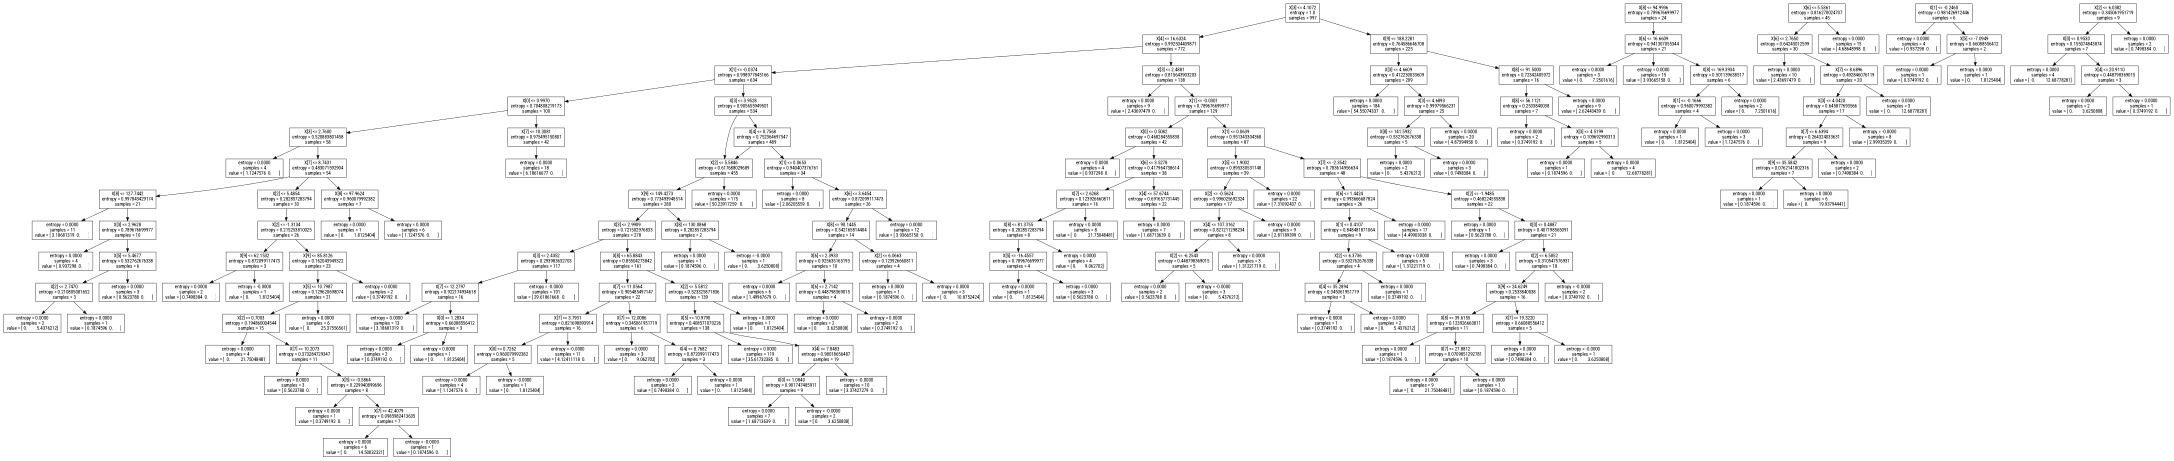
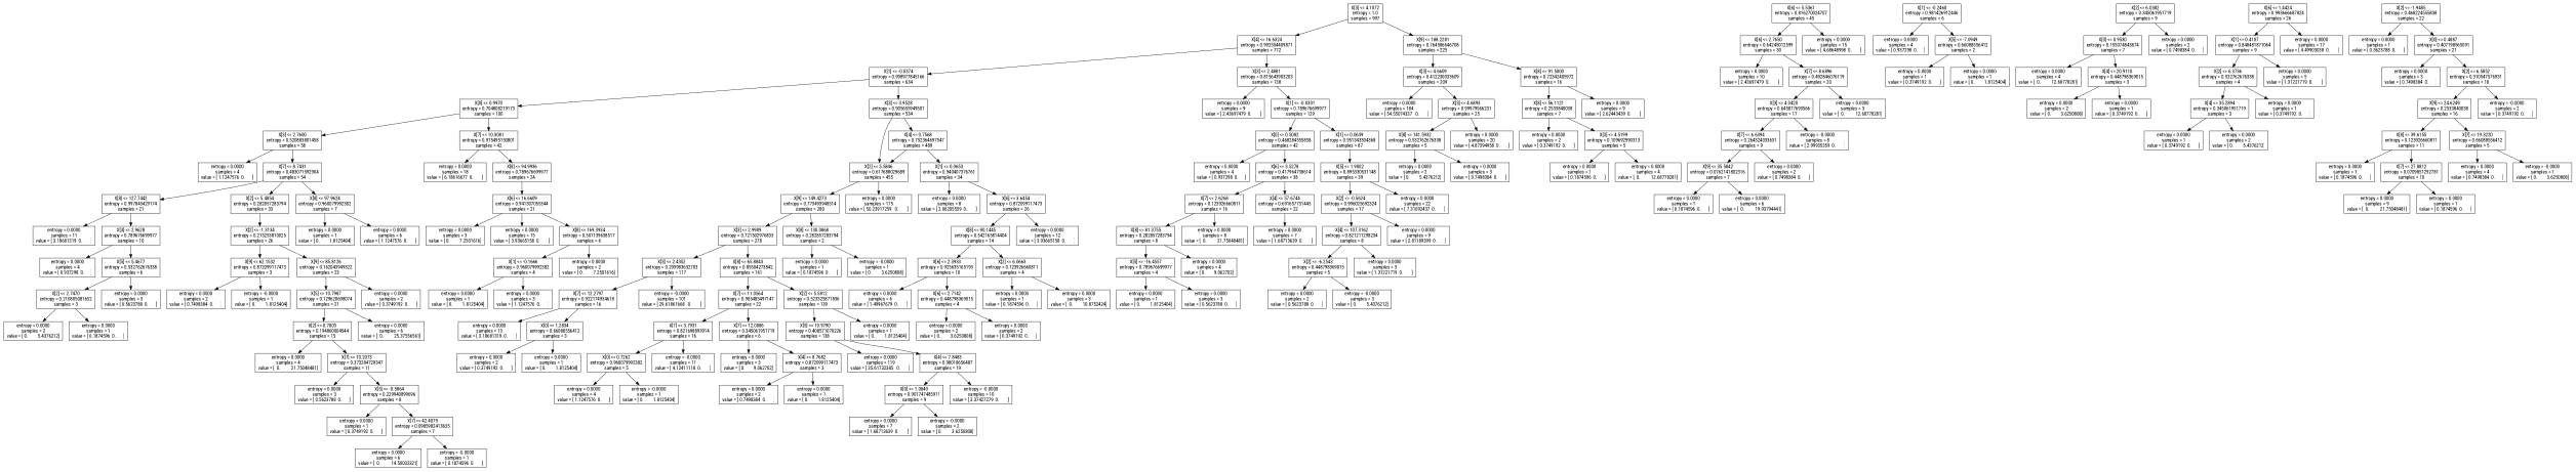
  digraph {
    fontname="Roboto Condensed"
    node [fontname="Roboto Condensed" shape=box]
    edge [fontname="Roboto Condensed"]
    n1 [label="X[3] <= 4.1072\nentropy = 1.0\nsamples = 997"]
    n2 [label="X[4] <= 16.6324\nentropy = 0.992504409871\nsamples = 772"]
    n3 [label="X[9] <= 188.2281\nentropy = 0.764586646708\nsamples = 225"]
    n4 [label="X[1] <= -0.0374\nentropy = 0.998977845166\nsamples = 634"]
    n5 [label="X[3] <= 2.4881\nentropy = 0.815643903203\nsamples = 138"]
    n6 [label="X[3] <= 4.6609\nentropy = 0.412230033609\nsamples = 209"]
    n7 [label="X[8] <= 91.5000\nentropy = 0.72342405972\nsamples = 16"]
    n8 [label="X[0] <= 0.9970\nentropy = 0.704808219173\nsamples = 100"]
    n9 [label="X[3] <= 3.9528\nentropy = 0.905655949501\nsamples = 534"]
    n10 [label="entropy = 0.0000\nsamples = 9\nvalue = [ 2.43697479  0.        ]"]
    n11 [label="X[1] <= -0.0301\nentropy = 0.789676699977\nsamples = 129"]
    n12 [label="X[3] <= 2.7600\nentropy = 0.520883801458\nsamples = 58"]
    n13 [label="X[7] <= 10.3081\nentropy = 0.975495150801\nsamples = 42"]
    n14 [label="X[4] <= 0.7568\nentropy = 0.752364697547\nsamples = 489"]
    n15 [label="X[2] <= 5.5846\nentropy = 0.617688029689\nsamples = 455"]
    n16 [label="entropy = 0.0000\nsamples = 4\nvalue = [ 1.1247576  0.       ]"]
    n17 [label="X[7] <= 8.7431\nentropy = 0.483071592904\nsamples = 54"]
    n18 [label="entropy = 0.0000\nsamples = 18\nvalue = [ 6.18616677  0.        ]"]
    n19 [label="X[8] <= 94.9936\nentropy = 0.789676699977\nsamples = 24"]
    n20 [label="X[8] <= 127.7442\nentropy = 0.997843429174\nsamples = 21"]
    n21 [label="X[2] <= 5.4854\nentropy = 0.282857283794\nsamples = 33"]
    n22 [label="X[8] <= 97.9624\nentropy = 0.960079992382\nsamples = 7"]
    n23 [label="entropy = 0.0000\nsamples = 11\nvalue = [ 3.18681319  0.        ]"]
    n24 [label="X[3] <= 2.9628\nentropy = 0.789676699977\nsamples = 10"]
    n25 [label="X[2] <= -1.3134\nentropy = 0.215253810025\nsamples = 26"]
    n26 [label="entropy = 0.0000\nsamples = 4\nvalue = [ 0.937298  0.      ]"]
    n27 [label="X[5] <= 5.4677\nentropy = 0.532762676338\nsamples = 6"]
    n28 [label="X[2] <= 2.7470\nentropy = 0.210805081652\nsamples = 3"]
    n29 [label="entropy = 0.0000\nsamples = 3\nvalue = [ 0.5623788  0.       ]"]
    n30 [label="entropy = 0.0000\nsamples = 2\nvalue = [ 0.         5.4376212]"]
    n31 [label="entropy = 0.0000\nsamples = 1\nvalue = [ 0.1874596  0.       ]"]
    n32 [label="X[9] <= 62.1532\nentropy = 0.872099117473\nsamples = 3"]
    n33 [label="X[9] <= 85.8126\nentropy = 0.162043949322\nsamples = 23"]
    n34 [label="entropy = 0.0000\nsamples = 1\nvalue = [ 0.         1.8125404]"]
    n35 [label="entropy = 0.0000\nsamples = 6\nvalue = [ 1.1247576  0.       ]"]
    n36 [label="entropy = 0.0000\nsamples = 2\nvalue = [ 0.7498384  0.       ]"]
    n37 [label="entropy = -0.0000\nsamples = 1\nvalue = [ 0.         1.8125404]"]
    n38 [label="X[5] <= 10.7987\nentropy = 0.129620698074\nsamples = 21"]
    n39 [label="entropy = 0.0000\nsamples = 2\nvalue = [ 0.3749192  0.       ]"]
    n40 [label="X[2] <= 0.7003\nentropy = 0.194860004544\nsamples = 15"]
    n41 [label="entropy = 0.0000\nsamples = 6\nvalue = [  0.          25.37556561]"]
    n42 [label="entropy = 0.0000\nsamples = 4\nvalue = [  0.          21.75048481]"]
    n43 [label="X[7] <= 10.2073\nentropy = 0.373284729347\nsamples = 11"]
    n44 [label="entropy = 0.0000\nsamples = 3\nvalue = [ 0.5623788  0.       ]"]
    n45 [label="X[5] <= -0.5864\nentropy = 0.229940899696\nsamples = 8"]
    n46 [label="entropy = 0.0000\nsamples = 1\nvalue = [ 0.3749192  0.       ]"]
    n47 [label="X[7] <= 42.4079\nentropy = 0.0985982413635\nsamples = 7"]
    n48 [label="entropy = 0.0000\nsamples = 6\nvalue = [  0.          14.50032321]"]
    n49 [label="entropy = -0.0000\nsamples = 1\nvalue = [ 0.1874596  0.       ]"]
    n50 [label="X[6] <= 16.6609\nentropy = 0.941307055344\nsamples = 21"]
    n51 [label="entropy = 0.0000\nsamples = 3\nvalue = [ 0.         7.2501616]"]
    n52 [label="entropy = 0.0000\nsamples = 15\nvalue = [ 3.93665158  0.        ]"]
    n53 [label="X[8] <= 169.3934\nentropy = 0.501139638517\nsamples = 6"]
    n54 [label="X[1] <= -0.1666\nentropy = 0.960079992382\nsamples = 4"]
    n55 [label="entropy = 0.0000\nsamples = 2\nvalue = [ 0.         7.2501616]"]
    n56 [label="entropy = 0.0000\nsamples = 1\nvalue = [ 0.         1.8125404]"]
    n57 [label="entropy = 0.0000\nsamples = 3\nvalue = [ 1.1247576  0.       ]"]
    n58 [label="X[1] <= 0.0653\nentropy = 0.940407376761\nsamples = 34"]
    n59 [label="X[6] <= 5.5361\nentropy = 0.816270024707\nsamples = 45"]
    n60 [label="X[6] <= 2.7650\nentropy = 0.64245012599\nsamples = 30"]
    n61 [label="entropy = 0.0000\nsamples = 15\nvalue = [ 4.68648998  0.        ]"]
    n62 [label="entropy = 0.0000\nsamples = 8\nvalue = [ 2.06205559  0.        ]"]
    n63 [label="X[6] <= 3.6454\nentropy = 0.872099117473\nsamples = 26"]
    n64 [label="X[9] <= 149.4273\nentropy = 0.773493948514\nsamples = 280"]
    n65 [label="entropy = 0.0000\nsamples = 175\nvalue = [ 50.23917259   0.        ]"]
    n66 [label="X[8] <= 90.1445\nentropy = 0.542165814404\nsamples = 14"]
    n67 [label="entropy = 0.0000\nsamples = 12\nvalue = [ 3.93665158  0.        ]"]
    n68 [label="X[6] <= 2.3933\nentropy = 0.925635165193\nsamples = 10"]
    n69 [label="X[2] <= 6.0663\nentropy = 0.123926660811\nsamples = 4"]
    n70 [label="entropy = 0.0000\nsamples = 6\nvalue = [ 1.49967679  0.        ]"]
    n71 [label="X[6] <= 2.7142\nentropy = 0.448798369015\nsamples = 4"]
    n72 [label="entropy = 0.0000\nsamples = 1\nvalue = [ 0.1874596  0.       ]"]
    n73 [label="entropy = 0.0000\nsamples = 3\nvalue = [  0.         10.8752424]"]
    n74 [label="entropy = 0.0000\nsamples = 2\nvalue = [ 0.         3.6250808]"]
    n75 [label="entropy = 0.0000\nsamples = 2\nvalue = [ 0.3749192  0.       ]"]
    n76 [label="X[3] <= 2.9909\nentropy = 0.721502976833\nsamples = 278"]
    n77 [label="X[8] <= 130.0868\nentropy = 0.282857283794\nsamples = 2"]
    n78 [label="X[3] <= 2.4352\nentropy = 0.293983632703\nsamples = 117"]
    n79 [label="X[8] <= 65.8843\nentropy = 0.85504273842\nsamples = 161"]
    n80 [label="entropy = 0.0000\nsamples = 1\nvalue = [ 0.1874596  0.       ]"]
    n81 [label="entropy = -0.0000\nsamples = 1\nvalue = [ 0.         3.6250808]"]
    n82 [label="X[7] <= 12.2797\nentropy = 0.922174934618\nsamples = 16"]
    n83 [label="entropy = -0.0000\nsamples = 101\nvalue = [ 29.61861668   0.        ]"]
    n84 [label="X[7] <= 11.0564\nentropy = 0.905485497147\nsamples = 22"]
    n85 [label="X[2] <= 5.5812\nentropy = 0.523325871836\nsamples = 139"]
    n86 [label="entropy = 0.0000\nsamples = 13\nvalue = [ 3.18681319  0.        ]"]
    n87 [label="X[0] <= 1.2834\nentropy = 0.66088556412\nsamples = 3"]
    n88 [label="entropy = 0.0000\nsamples = 2\nvalue = [ 0.3749192  0.       ]"]
    n89 [label="entropy = 0.0000\nsamples = 1\nvalue = [ 0.         1.8125404]"]
    n90 [label="X[7] <= 3.7931\nentropy = 0.821698893914\nsamples = 16"]
    n91 [label="X[7] <= 12.0086\nentropy = 0.345061951719\nsamples = 6"]
    n92 [label="X[5] <= 10.9790\nentropy = 0.408571070226\nsamples = 138"]
    n93 [label="entropy = 0.0000\nsamples = 1\nvalue = [ 0.         1.8125404]"]
    n94 [label="X[0] <= 0.7262\nentropy = 0.960079992382\nsamples = 5"]
    n95 [label="entropy = -0.0000\nsamples = 11\nvalue = [ 4.12411118  0.        ]"]
    n96 [label="entropy = 0.0000\nsamples = 3\nvalue = [ 0.        9.062702]"]
    n97 [label="X[4] <= 8.7682\nentropy = 0.872099117473\nsamples = 3"]
    n98 [label="entropy = 0.0000\nsamples = 4\nvalue = [ 1.1247576  0.       ]"]
    n99 [label="entropy = -0.0000\nsamples = 1\nvalue = [ 0.         1.8125404]"]
    n100 [label="entropy = 0.0000\nsamples = 2\nvalue = [ 0.7498384  0.       ]"]
    n101 [label="entropy = 0.0000\nsamples = 1\nvalue = [ 0.         1.8125404]"]
    n102 [label="entropy = 0.0000\nsamples = 119\nvalue = [ 35.61732385   0.        ]"]
    n103 [label="X[4] <= 7.8483\nentropy = 0.98018656487\nsamples = 19"]
    n104 [label="X[0] <= 1.0840\nentropy = 0.901747485911\nsamples = 9"]
    n105 [label="entropy = -0.0000\nsamples = 10\nvalue = [ 3.37427279  0.        ]"]
    n106 [label="entropy = 0.0000\nsamples = 7\nvalue = [ 1.68713639  0.        ]"]
    n107 [label="entropy = -0.0000\nsamples = 2\nvalue = [ 0.         3.6250808]"]
    n108 [label="entropy = 0.0000\nsamples = 10\nvalue = [ 2.43697479  0.        ]"]
    n109 [label="X[7] <= 8.6896\nentropy = 0.492846076119\nsamples = 20"]
    n110 [label="X[3] <= 4.0420\nentropy = 0.645877693566\nsamples = 17"]
    n111 [label="entropy = 0.0000\nsamples = 3\nvalue = [  0.          12.68778281]"]
    n112 [label="X[7] <= 6.6394\nentropy = 0.264324033631\nsamples = 9"]
    n113 [label="entropy = -0.0000\nsamples = 8\nvalue = [ 2.99935359  0.        ]"]
    n114 [label="X[9] <= 35.5842\nentropy = 0.0762141802316\nsamples = 7"]
    n115 [label="entropy = 0.0000\nsamples = 2\nvalue = [ 0.7498384  0.       ]"]
    n116 [label="entropy = 0.0000\nsamples = 1\nvalue = [ 0.1874596  0.       ]"]
    n117 [label="entropy = 0.0000\nsamples = 6\nvalue = [  0.          19.93794441]"]
    n118 [label="X[0] <= 0.5082\nentropy = 0.468284555838\nsamples = 42"]
    n119 [label="X[1] <= 0.0639\nentropy = 0.951343304368\nsamples = 87"]
    n120 [label="entropy = 0.0000\nsamples = 4\nvalue = [ 0.937298  0.      ]"]
    n121 [label="X[6] <= 3.5278\nentropy = 0.417964738614\nsamples = 38"]
    n122 [label="X[5] <= 1.9002\nentropy = 0.895330531148\nsamples = 39"]
-   n123 [label="X[7] <= -2.3542\nentropy = 0.783614956634\nsamples = 48"]
    n124 [label="X[7] <= 2.6268\nentropy = 0.123926660811\nsamples = 16"]
    n125 [label="X[4] <= 57.6744\nentropy = 0.691657731445\nsamples = 22"]
    n126 [label="X[8] <= 81.3755\nentropy = 0.282857283794\nsamples = 8"]
    n127 [label="entropy = 0.0000\nsamples = 8\nvalue = [  0.          21.75048481]"]
    n128 [label="entropy = 0.0000\nsamples = 7\nvalue = [ 1.68713639  0.        ]"]
    n129 [label="X[5] <= -16.4557\nentropy = 0.789676699977\nsamples = 4"]
    n130 [label="entropy = 0.0000\nsamples = 4\nvalue = [ 0.        9.062702]"]
    n131 [label="entropy = 0.0000\nsamples = 1\nvalue = [ 0.         1.8125404]"]
    n132 [label="entropy = 0.0000\nsamples = 3\nvalue = [ 0.5623788  0.       ]"]
    n133 [label="X[1] <= -0.2460\nentropy = 0.981426912446\nsamples = 6"]
    n134 [label="entropy = 0.0000\nsamples = 4\nvalue = [ 0.937298  0.      ]"]
    n135 [label="X[5] <= -7.0949\nentropy = 0.66088556412\nsamples = 2"]
    n136 [label="X[2] <= 6.0382\nentropy = 0.345061951719\nsamples = 9"]
    n137 [label="X[0] <= 0.9530\nentropy = 0.155074843874\nsamples = 7"]
    n138 [label="entropy = 0.0000\nsamples = 2\nvalue = [ 0.7498384  0.       ]"]
    n139 [label="entropy = 0.0000\nsamples = 1\nvalue = [ 0.3749192  0.       ]"]
    n140 [label="entropy = 0.0000\nsamples = 1\nvalue = [ 0.         1.8125404]"]
    n141 [label="entropy = 0.0000\nsamples = 4\nvalue = [  0.          12.68778281]"]
    n142 [label="X[4] <= 20.9110\nentropy = 0.448798369015\nsamples = 3"]
    n143 [label="entropy = 0.0000\nsamples = 2\nvalue = [ 0.         3.6250808]"]
    n144 [label="entropy = 0.0000\nsamples = 1\nvalue = [ 0.3749192  0.       ]"]
    n145 [label="X[2] <= -0.5624\nentropy = 0.996025692324\nsamples = 17"]
    n146 [label="entropy = 0.0000\nsamples = 22\nvalue = [ 7.31092437  0.        ]"]
    n147 [label="X[6] <= 1.4424\nentropy = 0.993666687824\nsamples = 26"]
    n148 [label="X[2] <= -1.9485\nentropy = 0.468224555838\nsamples = 22"]
    n149 [label="X[4] <= 107.3162\nentropy = 0.821211298234\nsamples = 8"]
    n150 [label="entropy = 0.0000\nsamples = 9\nvalue = [ 2.81189399  0.        ]"]
    n151 [label="X[2] <= -6.2543\nentropy = 0.448798369015\nsamples = 5"]
    n152 [label="entropy = 0.0000\nsamples = 3\nvalue = [ 1.31221719  0.        ]"]
    n153 [label="entropy = 0.0000\nsamples = 2\nvalue = [ 0.5623788  0.       ]"]
    n154 [label="entropy = -0.0000\nsamples = 3\nvalue = [ 0.         5.4376212]"]
    n155 [label="X[1] <= 0.4107\nentropy = 0.848481871064\nsamples = 9"]
    n156 [label="entropy = 0.0000\nsamples = 17\nvalue = [ 4.49903038  0.        ]"]
-   n157 [label="entropy = 0.0000\nentropy = 1\nvalue = [ 0.5623788  0.       ]"]
+   n157 [label="entropy = 0.0000\nsamples = 1\nvalue = [ 0.5623788  0.       ]"]
    n158 [label="X[0] <= 0.4887\nentropy = 0.407198565091\nsamples = 21"]
    n159 [label="X[2] <= 6.3736\nentropy = 0.532762676338\nsamples = 4"]
    n160 [label="entropy = 0.0000\nsamples = 5\nvalue = [ 1.31221719  0.        ]"]
    n161 [label="X[4] <= 35.2894\nentropy = 0.345061951719\nsamples = 3"]
    n162 [label="entropy = 0.0000\nsamples = 1\nvalue = [ 0.3749192  0.       ]"]
    n163 [label="entropy = 0.0000\nsamples = 1\nvalue = [ 0.3749192  0.       ]"]
    n164 [label="entropy = 0.0000\nsamples = 2\nvalue = [ 0.         5.4376212]"]
    n165 [label="entropy = 0.0000\nsamples = 3\nvalue = [ 0.7498384  0.       ]"]
    n166 [label="X[2] <= 6.5852\nentropy = 0.310547576931\nsamples = 18"]
    n167 [label="X[9] <= 24.6249\nentropy = 0.2533840038\nsamples = 16"]
    n168 [label="entropy = -0.0000\nsamples = 2\nvalue = [ 0.3749192  0.       ]"]
    n169 [label="X[8] <= 39.6155\nentropy = 0.123926660811\nsamples = 11"]
    n170 [label="X[7] <= 19.3220\nentropy = 0.66088556412\nsamples = 5"]
    n171 [label="entropy = 0.0000\nsamples = 1\nvalue = [ 0.1874596  0.       ]"]
    n172 [label="X[7] <= 27.8812\nentropy = 0.0709851292781\nsamples = 10"]
    n173 [label="entropy = 0.0000\nsamples = 4\nvalue = [ 0.7498384  0.       ]"]
    n174 [label="entropy = -0.0000\nsamples = 1\nvalue = [ 0.         3.6250808]"]
    n175 [label="entropy = 0.0000\nsamples = 9\nvalue = [  0.          21.75048481]"]
    n176 [label="entropy = 0.0000\nsamples = 1\nvalue = [ 0.1874596  0.       ]"]
    n177 [label="entropy = 0.0000\nsamples = 184\nvalue = [ 54.55074337   0.        ]"]
    n178 [label="X[3] <= 4.6893\nentropy = 0.99979566231\nsamples = 25"]
    n179 [label="X[8] <= 56.1121\nentropy = 0.2533840038\nsamples = 7"]
    n180 [label="entropy = 0.0000\nsamples = 9\nvalue = [ 2.62443439  0.        ]"]
    n181 [label="X[8] <= 141.5932\nentropy = 0.532762676338\nsamples = 5"]
    n182 [label="entropy = 0.0000\nsamples = 20\nvalue = [ 4.87394958  0.        ]"]
    n183 [label="entropy = 0.0000\nsamples = 2\nvalue = [ 0.         5.4376212]"]
    n184 [label="entropy = 0.0000\nsamples = 3\nvalue = [ 0.7498384  0.       ]"]
    n185 [label="entropy = 0.0000\nsamples = 2\nvalue = [ 0.3749192  0.       ]"]
    n186 [label="X[3] <= 4.5199\nentropy = 0.109692990313\nsamples = 5"]
    n187 [label="entropy = 0.0000\nsamples = 1\nvalue = [ 0.1874596  0.       ]"]
    n188 [label="entropy = 0.0000\nsamples = 4\nvalue = [  0.          12.68778281]"]
    n1 -> n2
    n1 -> n3
    n2 -> n4
    n2 -> n5
    n3 -> n6
    n3 -> n7
    n4 -> n8
    n4 -> n9
    n5 -> n10
    n5 -> n11
    n6 -> n177
    n6 -> n178
    n7 -> n179
    n7 -> n180
    n8 -> n12
    n8 -> n13
    n9 -> n14
    n9 -> n15
    n11 -> n118
    n11 -> n119
    n12 -> n16
    n12 -> n17
    n13 -> n18
+   n13 -> n19
    n14 -> n15
    n14 -> n58
    n15 -> n64
    n15 -> n65
    n17 -> n20
    n17 -> n21
    n17 -> n22
    n19 -> n50
    n20 -> n23
    n20 -> n24
    n21 -> n25
    n22 -> n34
    n22 -> n35
    n24 -> n26
    n24 -> n27
    n25 -> n32
    n25 -> n33
    n27 -> n28
    n27 -> n29
    n28 -> n30
    n28 -> n31
    n32 -> n36
    n32 -> n37
    n33 -> n38
    n33 -> n39
    n38 -> n40
    n38 -> n41
    n40 -> n42
    n40 -> n43
    n43 -> n44
    n43 -> n45
    n45 -> n46
    n45 -> n47
    n47 -> n48
    n47 -> n49
    n50 -> n51
    n50 -> n52
    n50 -> n53
    n53 -> n54
    n53 -> n55
    n54 -> n56
    n54 -> n57
    n58 -> n62
    n58 -> n63
    n59 -> n60
    n59 -> n61
    n60 -> n108
    n60 -> n109
    n63 -> n66
    n63 -> n67
    n64 -> n76
    n64 -> n77
    n66 -> n68
    n66 -> n69
    n68 -> n70
    n68 -> n71
    n69 -> n72
    n69 -> n73
    n71 -> n74
    n71 -> n75
    n76 -> n78
    n76 -> n79
    n77 -> n80
    n77 -> n81
    n78 -> n82
    n78 -> n83
    n79 -> n84
    n79 -> n85
    n82 -> n86
    n82 -> n87
    n84 -> n90
    n84 -> n91
    n85 -> n92
    n85 -> n93
    n87 -> n88
    n87 -> n89
    n90 -> n94
    n90 -> n95
    n91 -> n96
    n91 -> n97
    n92 -> n102
    n92 -> n103
    n94 -> n98
    n94 -> n99
    n97 -> n100
    n97 -> n101
    n103 -> n104
    n103 -> n105
    n104 -> n106
    n104 -> n107
    n109 -> n110
    n109 -> n111
    n110 -> n112
    n110 -> n113
    n112 -> n114
    n112 -> n115
    n114 -> n116
    n114 -> n117
    n118 -> n120
    n118 -> n121
    n119 -> n122
-   n119 -> n123
    n121 -> n124
    n121 -> n125
    n122 -> n145
    n122 -> n146
-   n123 -> n147
-   n123 -> n148
    n124 -> n126
    n124 -> n127
    n125 -> n128
    n126 -> n129
    n126 -> n130
    n129 -> n131
    n129 -> n132
    n133 -> n134
    n133 -> n135
    n135 -> n139
    n135 -> n140
    n136 -> n137
    n136 -> n138
    n137 -> n141
    n137 -> n142
    n142 -> n143
    n142 -> n144
    n145 -> n149
    n145 -> n150
    n147 -> n155
    n147 -> n156
    n148 -> n157
    n148 -> n158
    n149 -> n151
    n149 -> n152
    n151 -> n153
    n151 -> n154
    n155 -> n159
    n155 -> n160
    n158 -> n165
    n158 -> n166
    n159 -> n161
    n159 -> n162
    n161 -> n163
    n161 -> n164
    n166 -> n167
    n166 -> n168
    n167 -> n169
    n167 -> n170
    n169 -> n171
    n169 -> n172
    n170 -> n173
    n170 -> n174
    n172 -> n175
    n172 -> n176
    n178 -> n181
    n178 -> n182
    n179 -> n185
    n179 -> n186
    n181 -> n183
    n181 -> n184
    n186 -> n187
    n186 -> n188
  }
